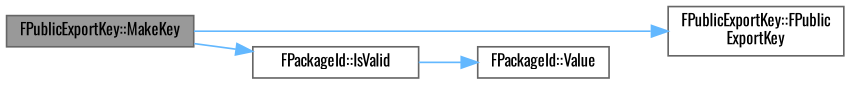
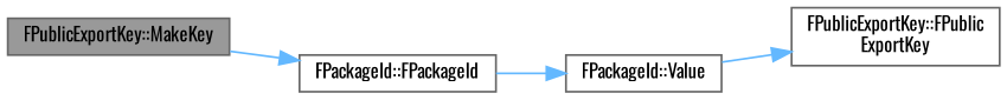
  digraph {
    fontname=Oswald
    rankdir=LR
    node [color=grey40 fillcolor=white fontname=Oswald fontsize=10 shape=box style=filled]
    edge [color=steelblue1 fontname=Oswald fontsize=10 labelfontname=Helvetica labelfontsize=10 style=solid]
    n1 [color=gray40 fillcolor=grey60 fontcolor=black height=0.2 label="FPublicExportKey::MakeKey" width=0.4]
    n2 [height=0.2 label="FPublicExportKey::FPublic\lExportKey" width=0.4]
-   n3 [height=0.2 label="FPackageId::IsValid" width=0.4]
+   n3 [height=0.2 label="FPackageId::FPackageId" width=0.4]
    n4 [height=0.2 label="FPackageId::Value" width=0.4]
-   n1 -> n2
+   n4 -> n2
    n1 -> n3
    n3 -> n4
  }
